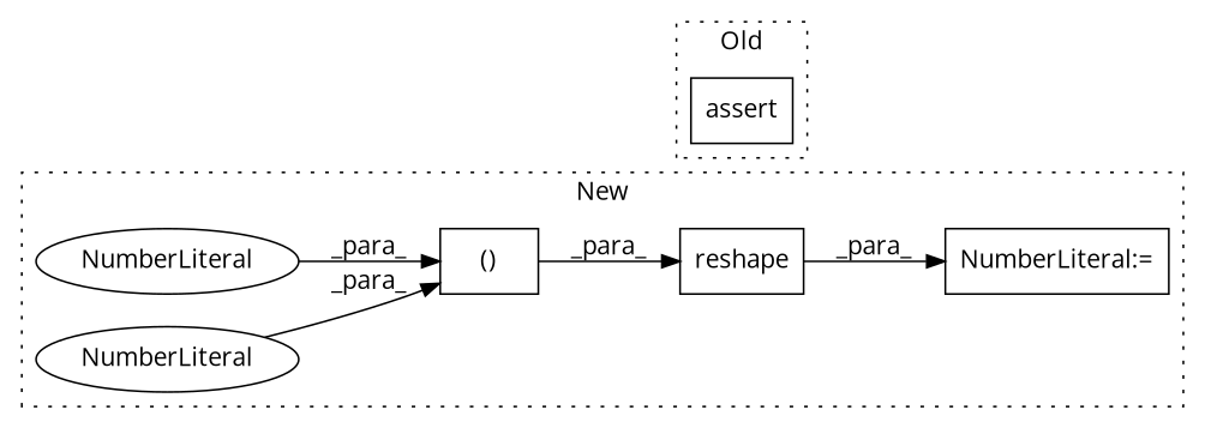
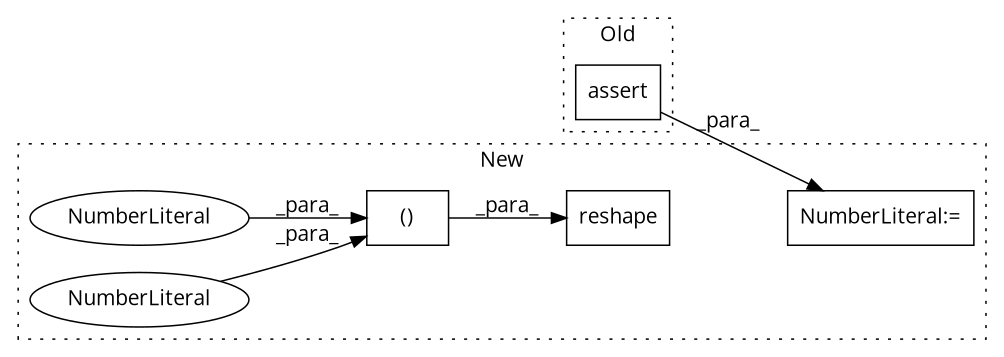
  digraph {
    fontname="Open Sans"
    rankdir=LR
    node [a=32 fontname="Open Sans" l=1 s=1728 shape=box]
    edge [fontname="Open Sans"]
    n1 [l="8,2" label=reshape s="1671,1758"]
    n2 [a=7 label="NumberLiteral:=" s=1927]
    n3 [a=106 l=30 label="()"]
    n4 [a=34 label=NumberLiteral s=1757 shape=ellipse]
    n5 [a=34 label=NumberLiteral shape=ellipse]
    n6 [l="13,1" label=assert s="1655,1673"]
    subgraph cluster_1 {
      label=New
      style=dotted
      n1
      n2
      n3
      n4
      n5
    }
    subgraph cluster_2 {
      label=Old
      style=dotted
      n6
    }
-   n1 -> n2 [label=_para_]
+   n6 -> n2 [label=_para_]
    n3 -> n1 [label=_para_]
    n4 -> n3 [label=_para_]
    n5 -> n3 [label=_para_]
  }
